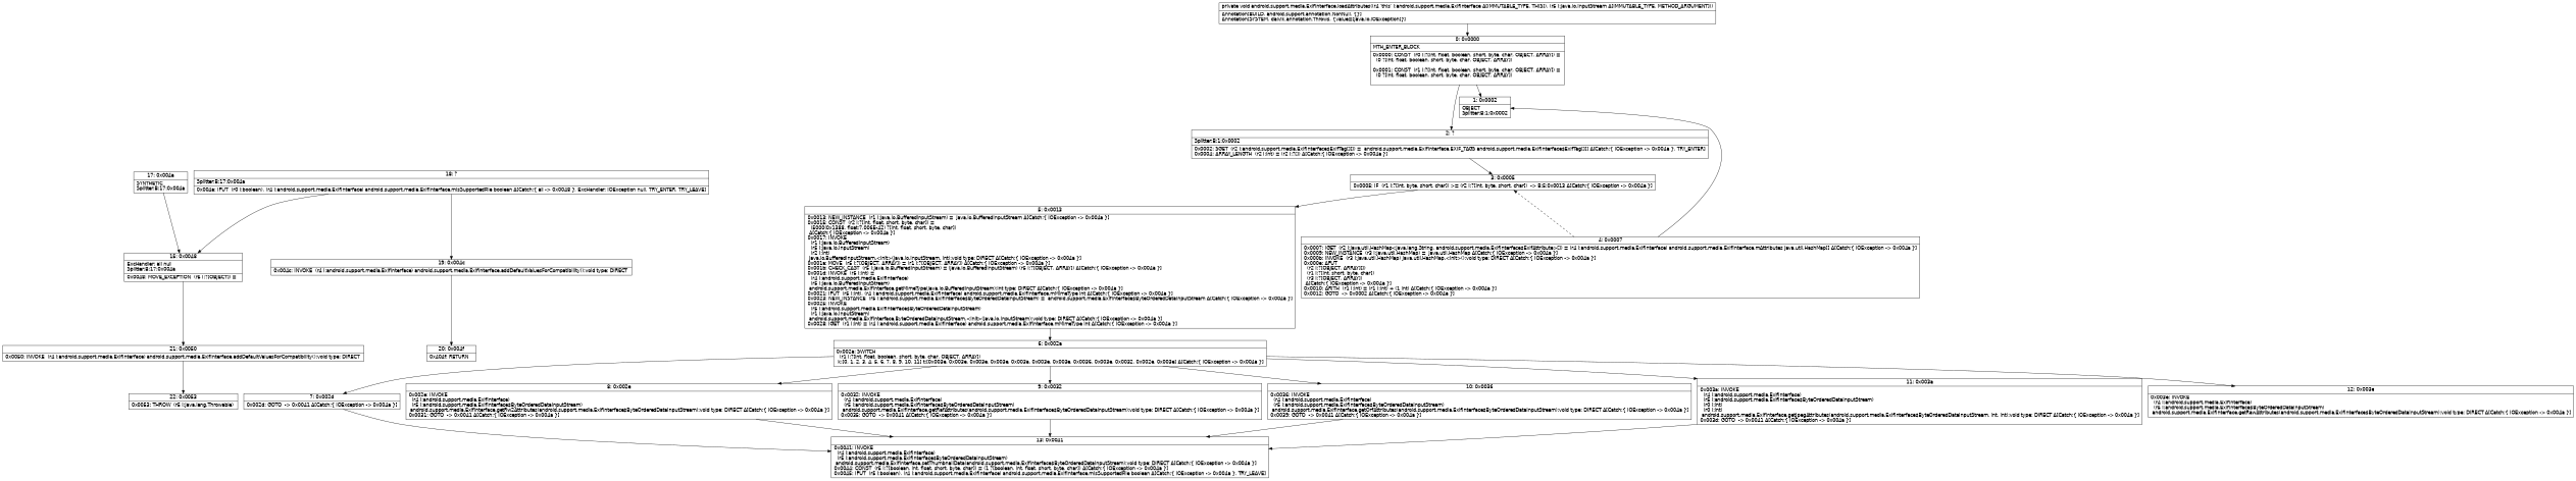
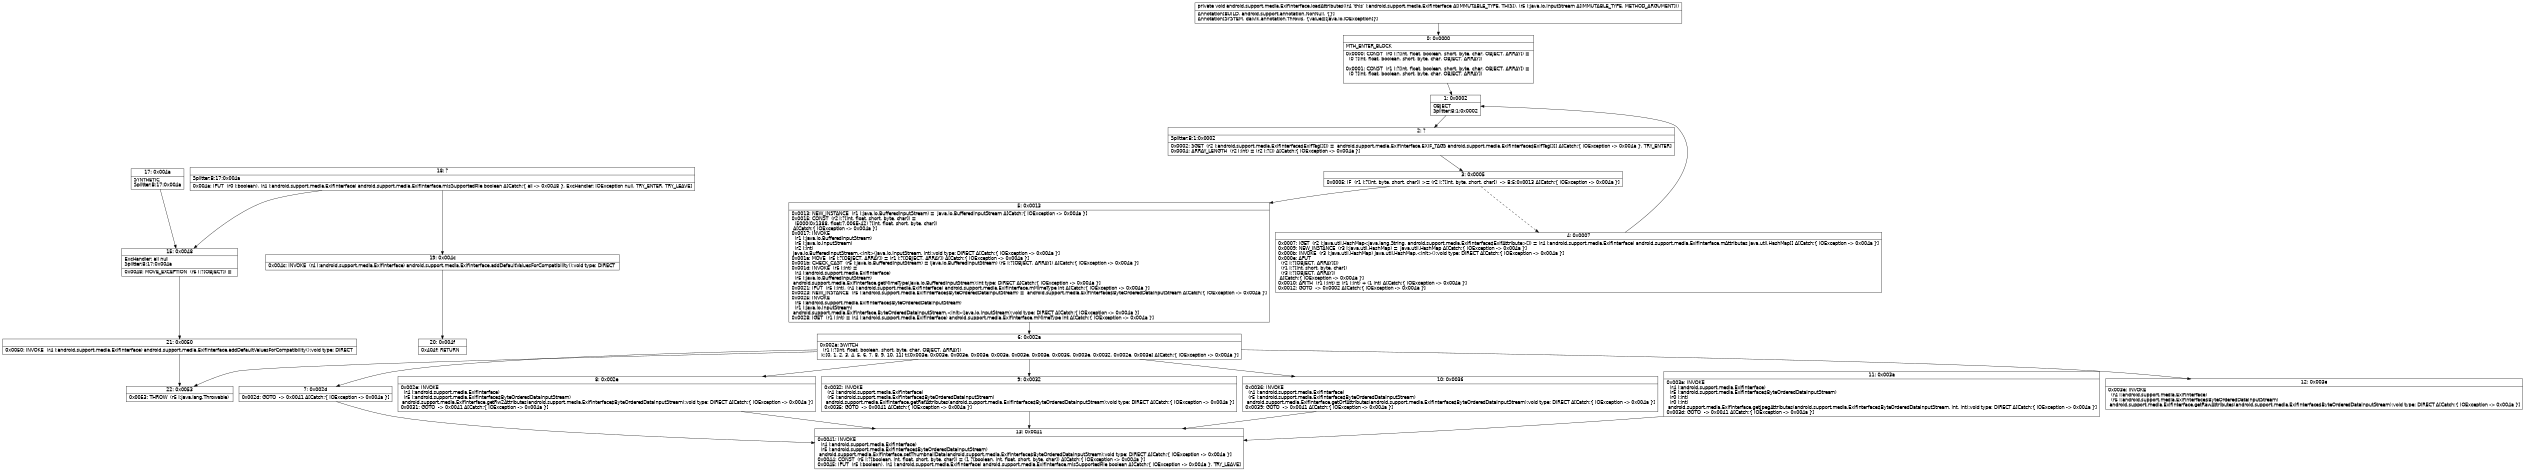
  digraph {
    fontname="DejaVu Sans"
    node [fontname="DejaVu Sans" shape=record]
    edge [fontname="DejaVu Sans"]
    n1 [label="{0\:\ 0x0000|MTH_ENTER_BLOCK\l|0x0000: CONST  (r0 I:?[int, float, boolean, short, byte, char, OBJECT, ARRAY]) = \l  (0 ?[int, float, boolean, short, byte, char, OBJECT, ARRAY])\l \l0x0001: CONST  (r1 I:?[int, float, boolean, short, byte, char, OBJECT, ARRAY]) = \l  (0 ?[int, float, boolean, short, byte, char, OBJECT, ARRAY])\l \l}"]
    n2 [label="{1\:\ 0x0002|OBJECT\lSplitter:B:1:0x0002\l}"]
    n3 [label="{2\:\ ?|Splitter:B:1:0x0002\l|0x0002: SGET  (r2 I:android.support.media.ExifInterface$ExifTag[][]) =  android.support.media.ExifInterface.EXIF_TAGS android.support.media.ExifInterface$ExifTag[][] A[Catch:\{ IOException \-\> 0x004a \}, TRY_ENTER]\l0x0004: ARRAY_LENGTH  (r2 I:int) = (r2 I:?[]) A[Catch:\{ IOException \-\> 0x004a \}]\l}"]
    n4 [label="{3\:\ 0x0005|0x0005: IF  (r1 I:?[int, byte, short, char]) \>= (r2 I:?[int, byte, short, char])  \-\> B:5:0x0013 A[Catch:\{ IOException \-\> 0x004a \}]\l}"]
    n5 [label="{17\:\ 0x004a|SYNTHETIC\lSplitter:B:17:0x004a\l}"]
    n6 [label="{15\:\ 0x0048|ExcHandler: all null\lSplitter:B:17:0x004a\l|0x0048: MOVE_EXCEPTION  (r5 I:?[OBJECT]) =  \l}"]
    n7 [label="{4\:\ 0x0007|0x0007: IGET  (r2 I:java.util.HashMap\<java.lang.String, android.support.media.ExifInterface$ExifAttribute\>[]) = (r4 I:android.support.media.ExifInterface) android.support.media.ExifInterface.mAttributes java.util.HashMap[] A[Catch:\{ IOException \-\> 0x004a \}]\l0x0009: NEW_INSTANCE  (r3 I:java.util.HashMap) =  java.util.HashMap A[Catch:\{ IOException \-\> 0x004a \}]\l0x000b: INVOKE  (r3 I:java.util.HashMap) java.util.HashMap.\<init\>():void type: DIRECT A[Catch:\{ IOException \-\> 0x004a \}]\l0x000e: APUT  \l  (r2 I:?[OBJECT, ARRAY][])\l  (r1 I:?[int, short, byte, char])\l  (r3 I:?[OBJECT, ARRAY])\l A[Catch:\{ IOException \-\> 0x004a \}]\l0x0010: ARITH  (r1 I:int) = (r1 I:int) + (1 int) A[Catch:\{ IOException \-\> 0x004a \}]\l0x0012: GOTO  \-\> 0x0002 A[Catch:\{ IOException \-\> 0x004a \}]\l}"]
    n8 [label="{5\:\ 0x0013|0x0013: NEW_INSTANCE  (r1 I:java.io.BufferedInputStream) =  java.io.BufferedInputStream A[Catch:\{ IOException \-\> 0x004a \}]\l0x0015: CONST  (r2 I:?[int, float, short, byte, char]) = \l  (5000(0x1388, float:7.006E\-42) ?[int, float, short, byte, char])\l A[Catch:\{ IOException \-\> 0x004a \}]\l0x0017: INVOKE  \l  (r1 I:java.io.BufferedInputStream)\l  (r5 I:java.io.InputStream)\l  (r2 I:int)\l java.io.BufferedInputStream.\<init\>(java.io.InputStream, int):void type: DIRECT A[Catch:\{ IOException \-\> 0x004a \}]\l0x001a: MOVE  (r5 I:?[OBJECT, ARRAY]) = (r1 I:?[OBJECT, ARRAY]) A[Catch:\{ IOException \-\> 0x004a \}]\l0x001b: CHECK_CAST  (r5 I:java.io.BufferedInputStream) = (java.io.BufferedInputStream) (r5 I:?[OBJECT, ARRAY]) A[Catch:\{ IOException \-\> 0x004a \}]\l0x001d: INVOKE  (r5 I:int) = \l  (r4 I:android.support.media.ExifInterface)\l  (r5 I:java.io.BufferedInputStream)\l android.support.media.ExifInterface.getMimeType(java.io.BufferedInputStream):int type: DIRECT A[Catch:\{ IOException \-\> 0x004a \}]\l0x0021: IPUT  (r5 I:int), (r4 I:android.support.media.ExifInterface) android.support.media.ExifInterface.mMimeType int A[Catch:\{ IOException \-\> 0x004a \}]\l0x0023: NEW_INSTANCE  (r5 I:android.support.media.ExifInterface$ByteOrderedDataInputStream) =  android.support.media.ExifInterface$ByteOrderedDataInputStream A[Catch:\{ IOException \-\> 0x004a \}]\l0x0025: INVOKE  \l  (r5 I:android.support.media.ExifInterface$ByteOrderedDataInputStream)\l  (r1 I:java.io.InputStream)\l android.support.media.ExifInterface.ByteOrderedDataInputStream.\<init\>(java.io.InputStream):void type: DIRECT A[Catch:\{ IOException \-\> 0x004a \}]\l0x0028: IGET  (r1 I:int) = (r4 I:android.support.media.ExifInterface) android.support.media.ExifInterface.mMimeType int A[Catch:\{ IOException \-\> 0x004a \}]\l}"]
    n9 [label="{6\:\ 0x002a|0x002a: SWITCH  \l  (r1 I:?[int, float, boolean, short, byte, char, OBJECT, ARRAY])\l k:[0, 1, 2, 3, 4, 5, 6, 7, 8, 9, 10, 11] t:[0x003e, 0x003e, 0x003e, 0x003e, 0x003a, 0x003e, 0x003e, 0x0036, 0x003e, 0x0032, 0x002e, 0x003e] A[Catch:\{ IOException \-\> 0x004a \}]\l}"]
    n10 [label="{7\:\ 0x002d|0x002d: GOTO  \-\> 0x0041 A[Catch:\{ IOException \-\> 0x004a \}]\l}"]
    n11 [label="{8\:\ 0x002e|0x002e: INVOKE  \l  (r4 I:android.support.media.ExifInterface)\l  (r5 I:android.support.media.ExifInterface$ByteOrderedDataInputStream)\l android.support.media.ExifInterface.getRw2Attributes(android.support.media.ExifInterface$ByteOrderedDataInputStream):void type: DIRECT A[Catch:\{ IOException \-\> 0x004a \}]\l0x0031: GOTO  \-\> 0x0041 A[Catch:\{ IOException \-\> 0x004a \}]\l}"]
    n12 [label="{9\:\ 0x0032|0x0032: INVOKE  \l  (r4 I:android.support.media.ExifInterface)\l  (r5 I:android.support.media.ExifInterface$ByteOrderedDataInputStream)\l android.support.media.ExifInterface.getRafAttributes(android.support.media.ExifInterface$ByteOrderedDataInputStream):void type: DIRECT A[Catch:\{ IOException \-\> 0x004a \}]\l0x0035: GOTO  \-\> 0x0041 A[Catch:\{ IOException \-\> 0x004a \}]\l}"]
    n13 [label="{10\:\ 0x0036|0x0036: INVOKE  \l  (r4 I:android.support.media.ExifInterface)\l  (r5 I:android.support.media.ExifInterface$ByteOrderedDataInputStream)\l android.support.media.ExifInterface.getOrfAttributes(android.support.media.ExifInterface$ByteOrderedDataInputStream):void type: DIRECT A[Catch:\{ IOException \-\> 0x004a \}]\l0x0039: GOTO  \-\> 0x0041 A[Catch:\{ IOException \-\> 0x004a \}]\l}"]
    n14 [label="{11\:\ 0x003a|0x003a: INVOKE  \l  (r4 I:android.support.media.ExifInterface)\l  (r5 I:android.support.media.ExifInterface$ByteOrderedDataInputStream)\l  (r0 I:int)\l  (r0 I:int)\l android.support.media.ExifInterface.getJpegAttributes(android.support.media.ExifInterface$ByteOrderedDataInputStream, int, int):void type: DIRECT A[Catch:\{ IOException \-\> 0x004a \}]\l0x003d: GOTO  \-\> 0x0041 A[Catch:\{ IOException \-\> 0x004a \}]\l}"]
    n15 [label="{12\:\ 0x003e|0x003e: INVOKE  \l  (r4 I:android.support.media.ExifInterface)\l  (r5 I:android.support.media.ExifInterface$ByteOrderedDataInputStream)\l android.support.media.ExifInterface.getRawAttributes(android.support.media.ExifInterface$ByteOrderedDataInputStream):void type: DIRECT A[Catch:\{ IOException \-\> 0x004a \}]\l}"]
    n16 [label="{13\:\ 0x0041|0x0041: INVOKE  \l  (r4 I:android.support.media.ExifInterface)\l  (r5 I:android.support.media.ExifInterface$ByteOrderedDataInputStream)\l android.support.media.ExifInterface.setThumbnailData(android.support.media.ExifInterface$ByteOrderedDataInputStream):void type: DIRECT A[Catch:\{ IOException \-\> 0x004a \}]\l0x0044: CONST  (r5 I:?[boolean, int, float, short, byte, char]) = (1 ?[boolean, int, float, short, byte, char]) A[Catch:\{ IOException \-\> 0x004a \}]\l0x0045: IPUT  (r5 I:boolean), (r4 I:android.support.media.ExifInterface) android.support.media.ExifInterface.mIsSupportedFile boolean A[Catch:\{ IOException \-\> 0x004a \}, TRY_LEAVE]\l}"]
    n17 [label="{19\:\ 0x004c|0x004c: INVOKE  (r4 I:android.support.media.ExifInterface) android.support.media.ExifInterface.addDefaultValuesForCompatibility():void type: DIRECT \l}"]
    n18 [label="{20\:\ 0x004f|0x404f: RETURN   \l}"]
    n19 [label="{21\:\ 0x0050|0x0050: INVOKE  (r4 I:android.support.media.ExifInterface) android.support.media.ExifInterface.addDefaultValuesForCompatibility():void type: DIRECT \l}"]
    n20 [label="{22\:\ 0x0053|0x0053: THROW  (r5 I:java.lang.Throwable) \l}"]
    n21 [label="{18\:\ ?|Splitter:B:17:0x004a\l|0x004a: IPUT  (r0 I:boolean), (r4 I:android.support.media.ExifInterface) android.support.media.ExifInterface.mIsSupportedFile boolean A[Catch:\{ all \-\> 0x0048 \}, ExcHandler: IOException null, TRY_ENTER, TRY_LEAVE]\l}"]
    n22 [label="{private void android.support.media.ExifInterface.loadAttributes((r4 'this' I:android.support.media.ExifInterface A[IMMUTABLE_TYPE, THIS]), (r5 I:java.io.InputStream A[IMMUTABLE_TYPE, METHOD_ARGUMENT]))  | Annotation[BUILD, android.support.annotation.NonNull, \{\}]\lAnnotation[SYSTEM, dalvik.annotation.Throws, \{value=[java.io.IOException]\}]\l}"]
    n1 -> n2
-   n1 -> n3
+   n2 -> n3
    n3 -> n4
-   n7 -> n4 [style=dashed]
+   n4 -> n7 [style=dashed]
    n4 -> n8
    n5 -> n6
    n6 -> n19
    n7 -> n2
    n8 -> n9
    n9 -> n10
    n9 -> n11
    n9 -> n12
    n9 -> n13
-   n9 -> n14
+   n9 -> n20
    n9 -> n15
    n10 -> n16
    n11 -> n16
    n12 -> n16
    n13 -> n16
    n14 -> n16
    n17 -> n18
    n19 -> n20
    n21 -> n6
    n21 -> n17
    n22 -> n1
  }
